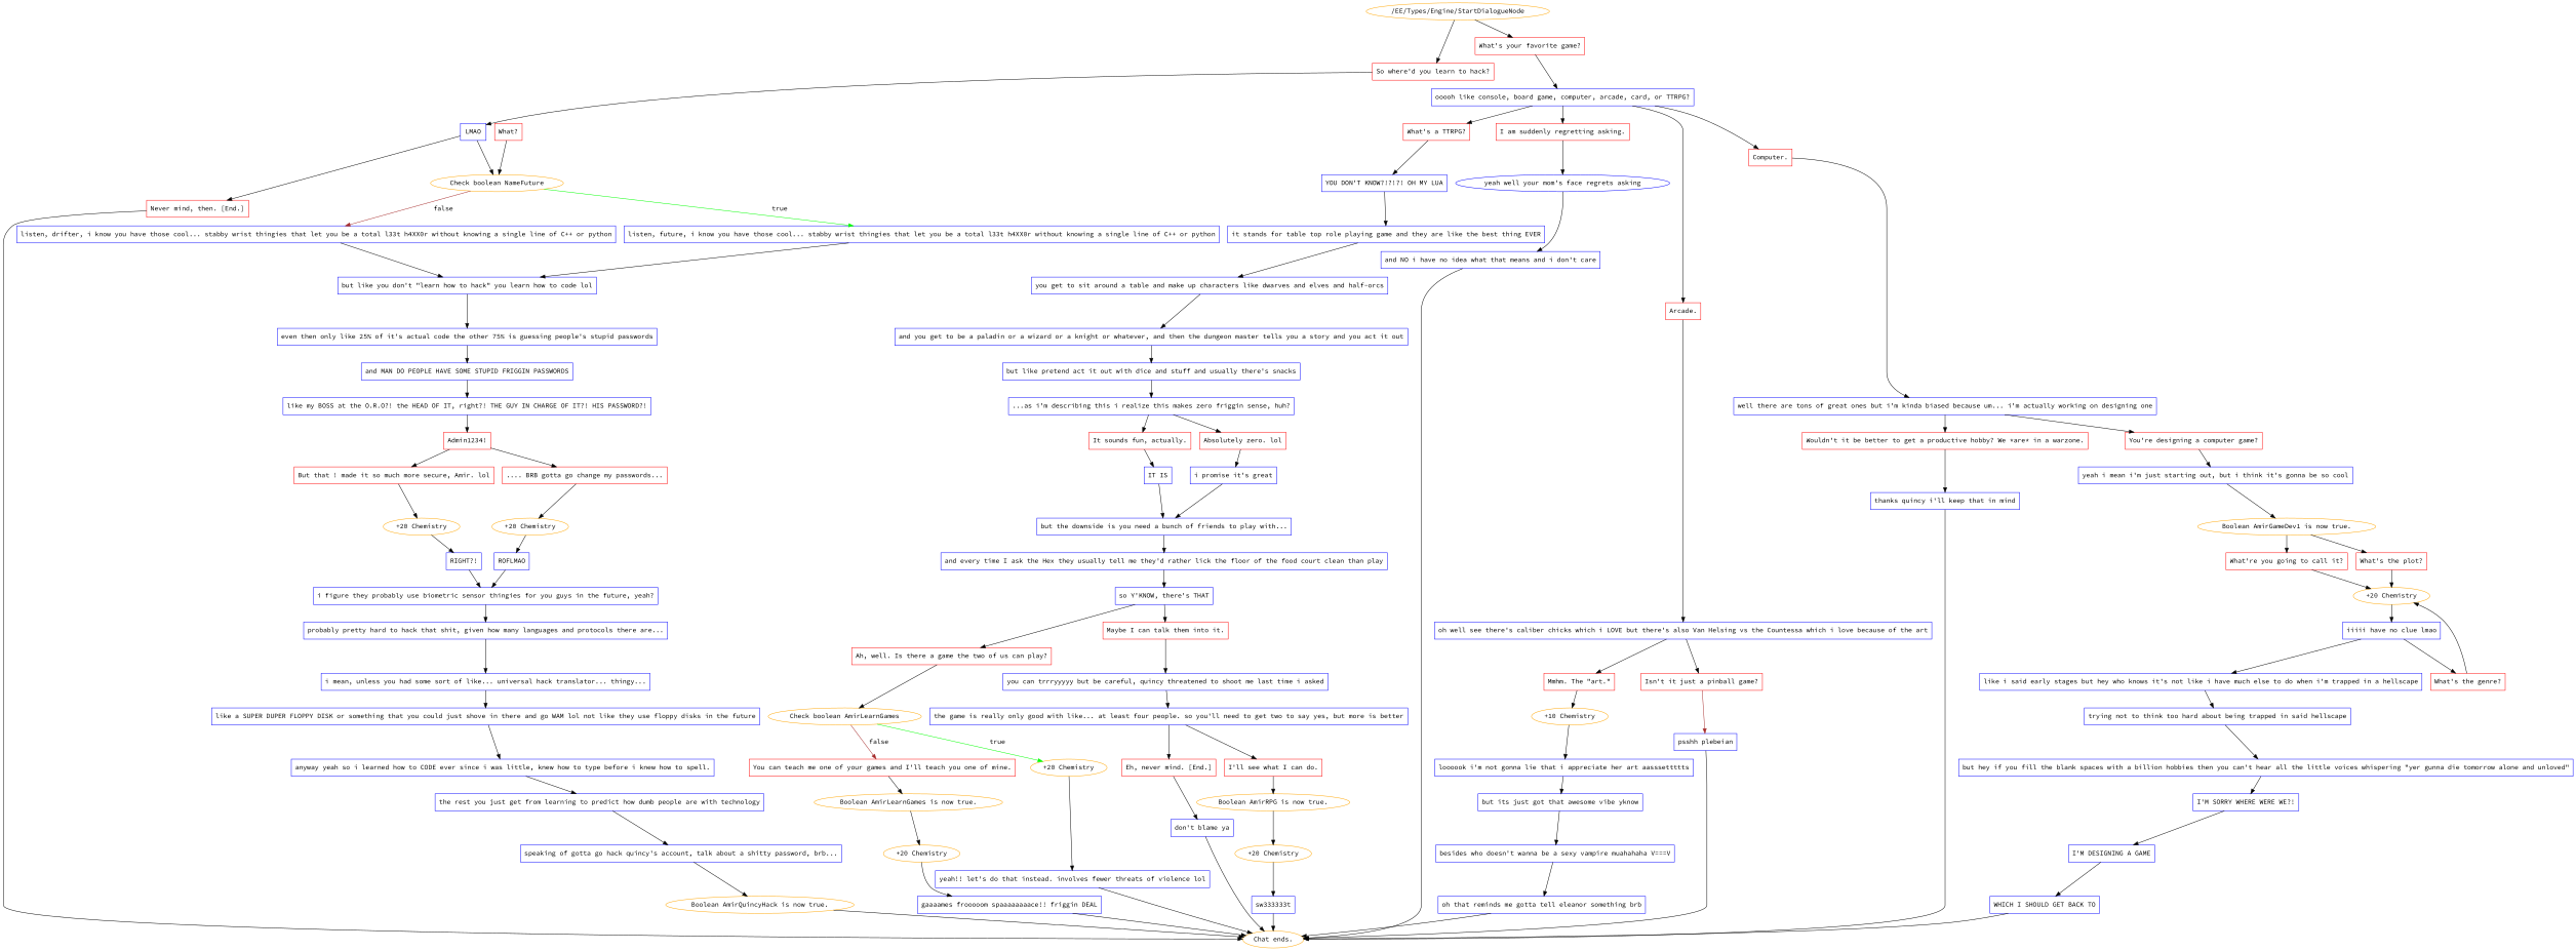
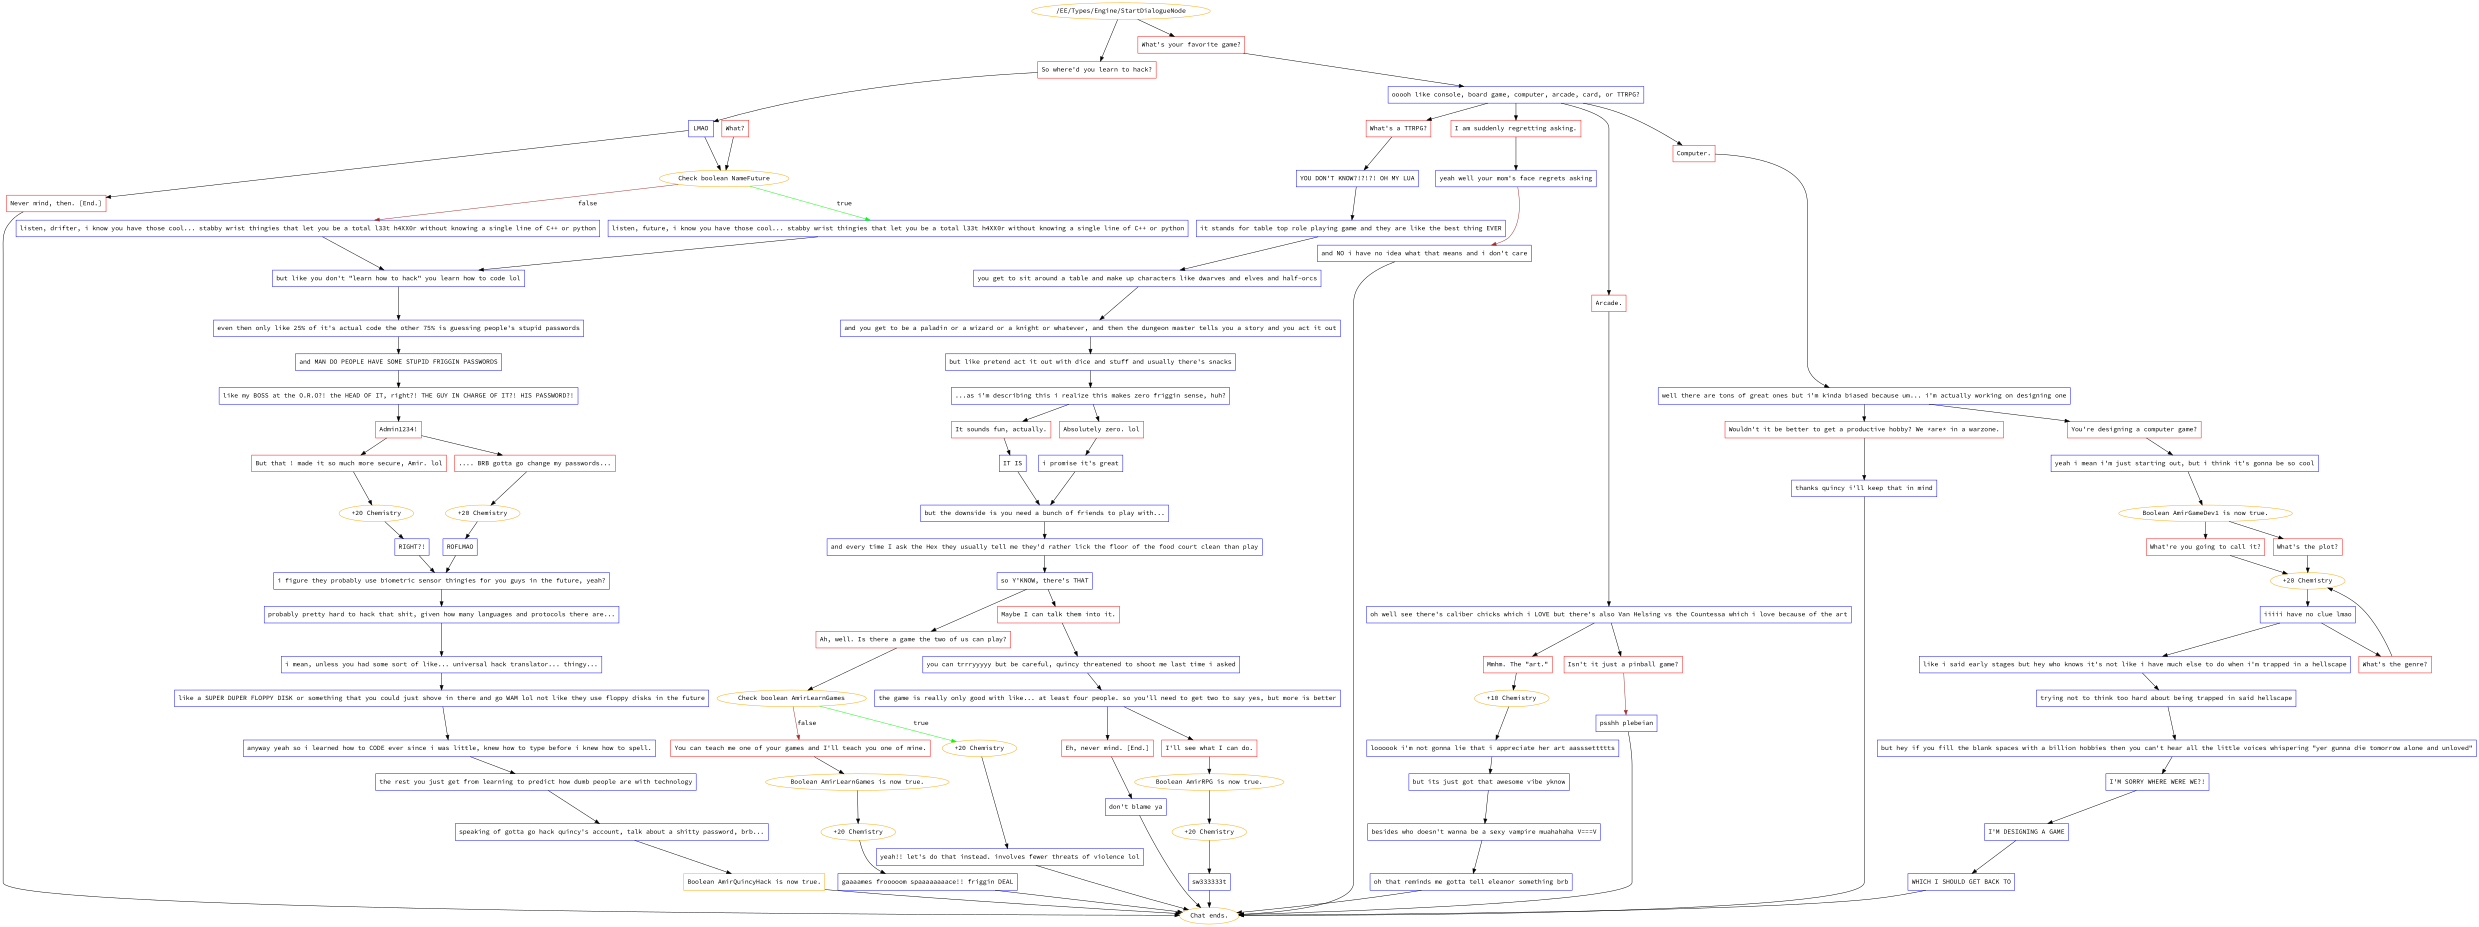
  digraph {
    fontname="Source Code Pro"
    node [color=blue fontname="Source Code Pro" shape=box]
    edge [fontname="Source Code Pro"]
    n1 [color=orange label="/EE/Types/Engine/StartDialogueNode" shape=""]
    n2 [color=red label="So where'd you learn to hack?"]
    n3 [color=red label="What's your favorite game?"]
    n4 [label=LMAO]
    n5 [label="ooooh like console, board game, computer, arcade, card, or TTRPG?"]
    n6 [color=red label="Never mind, then. [End.]"]
    n7 [color=orange label="Check boolean NameFuture" shape=""]
    n8 [color=red label="I am suddenly regretting asking."]
    n9 [color=red label="What's a TTRPG?"]
    n10 [color=red label="Arcade."]
    n11 [color=red label="Computer."]
    "Chat ends." [color=orange shape=""]
    n13 [color=red label="What?"]
-   n14 [label="yeah well your mom's face regrets asking" shape=ellipse]
+   n14 [label="yeah well your mom's face regrets asking"]
    n15 [label="YOU DON'T KNOW?!?!?! OH MY LUA"]
    n16 [label="oh well see there's caliber chicks which i LOVE but there's also Van Helsing vs the Countessa which i love because of the art"]
    n17 [label="well there are tons of great ones but i'm kinda biased because um... i'm actually working on designing one"]
    n18 [label="listen, future, i know you have those cool... stabby wrist thingies that let you be a total l33t h4XX0r without knowing a single line of C++ or python"]
    n19 [label="listen, drifter, i know you have those cool... stabby wrist thingies that let you be a total l33t h4XX0r without knowing a single line of C++ or python"]
    n20 [label="and NO i have no idea what that means and i don't care"]
    n21 [label="it stands for table top role playing game and they are like the best thing EVER"]
    n22 [color=red label="Mmhm. The \"art.\""]
    n23 [color=red label="Isn't it just a pinball game?"]
    n24 [color=red label="You're designing a computer game?"]
    n25 [color=red label="Wouldn't it be better to get a productive hobby? We *are* in a warzone."]
    n26 [label="but like you don't \"learn how to hack\" you learn how to code lol"]
    n27 [label="you get to sit around a table and make up characters like dwarves and elves and half-orcs"]
    n28 [color=orange label="+10 Chemistry" shape=""]
    n29 [label="psshh plebeian"]
    n30 [label="yeah i mean i'm just starting out, but i think it's gonna be so cool"]
    n31 [label="thanks quincy i'll keep that in mind"]
    n32 [label="even then only like 25% of it's actual code the other 75% is guessing people's stupid passwords"]
    n33 [label="and you get to be a paladin or a wizard or a knight or whatever, and then the dungeon master tells you a story and you act it out"]
    n34 [label="loooook i'm not gonna lie that i appreciate her art aasssettttts"]
    n35 [color=orange label="Boolean AmirGameDev1 is now true." shape=""]
    n36 [label="and MAN DO PEOPLE HAVE SOME STUPID FRIGGIN PASSWORDS"]
    n37 [label="but like pretend act it out with dice and stuff and usually there's snacks"]
    n38 [label="but its just got that awesome vibe yknow"]
    n39 [color=red label="What's the plot?"]
    n40 [color=red label="What're you going to call it?"]
    n41 [label="like my BOSS at the O.R.O?! the HEAD OF IT, right?! THE GUY IN CHARGE OF IT?! HIS PASSWORD?!"]
    n42 [label="...as i'm describing this i realize this makes zero friggin sense, huh?"]
    n43 [label="besides who doesn't wanna be a sexy vampire muahahaha V===V"]
    n44 [color=orange label="+20 Chemistry" shape=""]
    n45 [color=red label="What's the genre?"]
    n46 [color=red label="Admin1234!"]
    n47 [color=red label="Absolutely zero. lol"]
    n48 [color=red label="It sounds fun, actually."]
    n49 [label="oh that reminds me gotta tell eleanor something brb"]
    n50 [label="iiiii have no clue lmao"]
    n51 [color=red label="But that ! made it so much more secure, Amir. lol"]
    n52 [color=red label=".... BRB gotta go change my passwords..."]
    n53 [label="i promise it's great"]
    n54 [label="IT IS"]
    n55 [label="like i said early stages but hey who knows it's not like i have much else to do when i'm trapped in a hellscape"]
    n56 [color=orange label="+20 Chemistry" shape=""]
    n57 [color=orange label="+20 Chemistry" shape=""]
    n58 [label="but the downside is you need a bunch of friends to play with..."]
    n59 [label="trying not to think too hard about being trapped in said hellscape"]
    n60 [label="RIGHT?!"]
    n61 [label=ROFLMAO]
    n62 [label="and every time I ask the Hex they usually tell me they'd rather lick the floor of the food court clean than play"]
    n63 [label="but hey if you fill the blank spaces with a billion hobbies then you can't hear all the little voices whispering \"yer gunna die tomorrow alone and unloved\""]
    n64 [label="i figure they probably use biometric sensor thingies for you guys in the future, yeah?"]
    n65 [label="so Y'KNOW, there's THAT"]
    n66 [label="I'M SORRY WHERE WERE WE?!"]
    n67 [label="probably pretty hard to hack that shit, given how many languages and protocols there are..."]
    n68 [color=red label="Maybe I can talk them into it."]
    n69 [color=red label="Ah, well. Is there a game the two of us can play?"]
    n70 [label="I'M DESIGNING A GAME"]
    n71 [label="i mean, unless you had some sort of like... universal hack translator... thingy..."]
    n72 [label="you can trrryyyyy but be careful, quincy threatened to shoot me last time i asked"]
    n73 [color=orange label="Check boolean AmirLearnGames" shape=""]
    n74 [label="WHICH I SHOULD GET BACK TO"]
    n75 [label="like a SUPER DUPER FLOPPY DISK or something that you could just shove in there and go WAM lol not like they use floppy disks in the future"]
    n76 [label="the game is really only good with like... at least four people. so you'll need to get two to say yes, but more is better"]
    n77 [color=orange label="+20 Chemistry" shape=""]
    n78 [color=red label="You can teach me one of your games and I'll teach you one of mine."]
    n79 [label="anyway yeah so i learned how to CODE ever since i was little, knew how to type before i knew how to spell."]
    n80 [color=red label="Eh, never mind. [End.]"]
    n81 [color=red label="I'll see what I can do."]
    n82 [label="yeah!! let's do that instead. involves fewer threats of violence lol"]
    n83 [color=orange label="Boolean AmirLearnGames is now true." shape=""]
    n84 [label="the rest you just get from learning to predict how dumb people are with technology"]
    n85 [label="don't blame ya"]
    n86 [color=orange label="Boolean AmirRPG is now true." shape=""]
    n87 [color=orange label="+20 Chemistry" shape=""]
    n88 [label="speaking of gotta go hack quincy's account, talk about a shitty password, brb..."]
    n89 [color=orange label="+20 Chemistry" shape=""]
    n90 [label="gaaaames frooooom spaaaaaaaace!! friggin DEAL"]
-   n91 [color=orange label="Boolean AmirQuincyHack is now true." shape=""]
+   n91 [color=orange label="Boolean AmirQuincyHack is now true."]
    n92 [label=sw333333t]
    n1 -> n2
    n1 -> n3
    n2 -> n4
    n3 -> n5
    n4 -> n6
    n4 -> n7
    n5 -> n8
    n5 -> n9
    n5 -> n10
    n5 -> n11
    n6 -> "Chat ends."
    n7 -> n18 [color=green label=true]
    n7 -> n19 [color=brown label=false]
    n8 -> n14
    n9 -> n15
    n10 -> n16
    n11 -> n17
    n13 -> n7
-   n14 -> n20
+   n14 -> n20 [color=brown]
    n15 -> n21
    n16 -> n22
    n16 -> n23
    n17 -> n24
    n17 -> n25
    n18 -> n26
    n19 -> n26
    n20 -> "Chat ends."
    n21 -> n27
    n22 -> n28
    n23 -> n29 [color=brown]
    n24 -> n30
    n25 -> n31
    n26 -> n32
    n27 -> n33
    n28 -> n34
    n29 -> "Chat ends."
    n30 -> n35
    n31 -> "Chat ends."
    n32 -> n36
    n33 -> n37
    n34 -> n38
    n35 -> n39
    n35 -> n40
    n36 -> n41
    n37 -> n42
    n38 -> n43
    n39 -> n44
    n40 -> n44
    n41 -> n46
    n42 -> n47
    n42 -> n48
    n43 -> n49
    n44 -> n50
    n45 -> n44
    n46 -> n51
    n46 -> n52
    n47 -> n53
    n48 -> n54
    n49 -> "Chat ends."
    n50 -> n45
    n50 -> n55
    n51 -> n56
    n52 -> n57
    n53 -> n58
    n54 -> n58
    n55 -> n59
    n56 -> n60
    n57 -> n61
    n58 -> n62
    n59 -> n63
    n60 -> n64
    n61 -> n64
    n62 -> n65
    n63 -> n66
    n64 -> n67
    n65 -> n68
    n65 -> n69
    n66 -> n70
    n67 -> n71
    n68 -> n72
    n69 -> n73
    n70 -> n74
    n71 -> n75
    n72 -> n76
    n73 -> n77 [color=green label=true]
    n73 -> n78 [color=brown label=false]
    n74 -> "Chat ends."
    n75 -> n79
    n76 -> n80
    n76 -> n81
    n77 -> n82
    n78 -> n83
    n79 -> n84
    n80 -> n85
    n81 -> n86
    n82 -> "Chat ends."
    n83 -> n87
    n84 -> n88
    n85 -> "Chat ends."
    n86 -> n89
    n87 -> n90
    n88 -> n91
    n89 -> n92
    n90 -> "Chat ends."
    n91 -> "Chat ends."
    n92 -> "Chat ends."
  }
